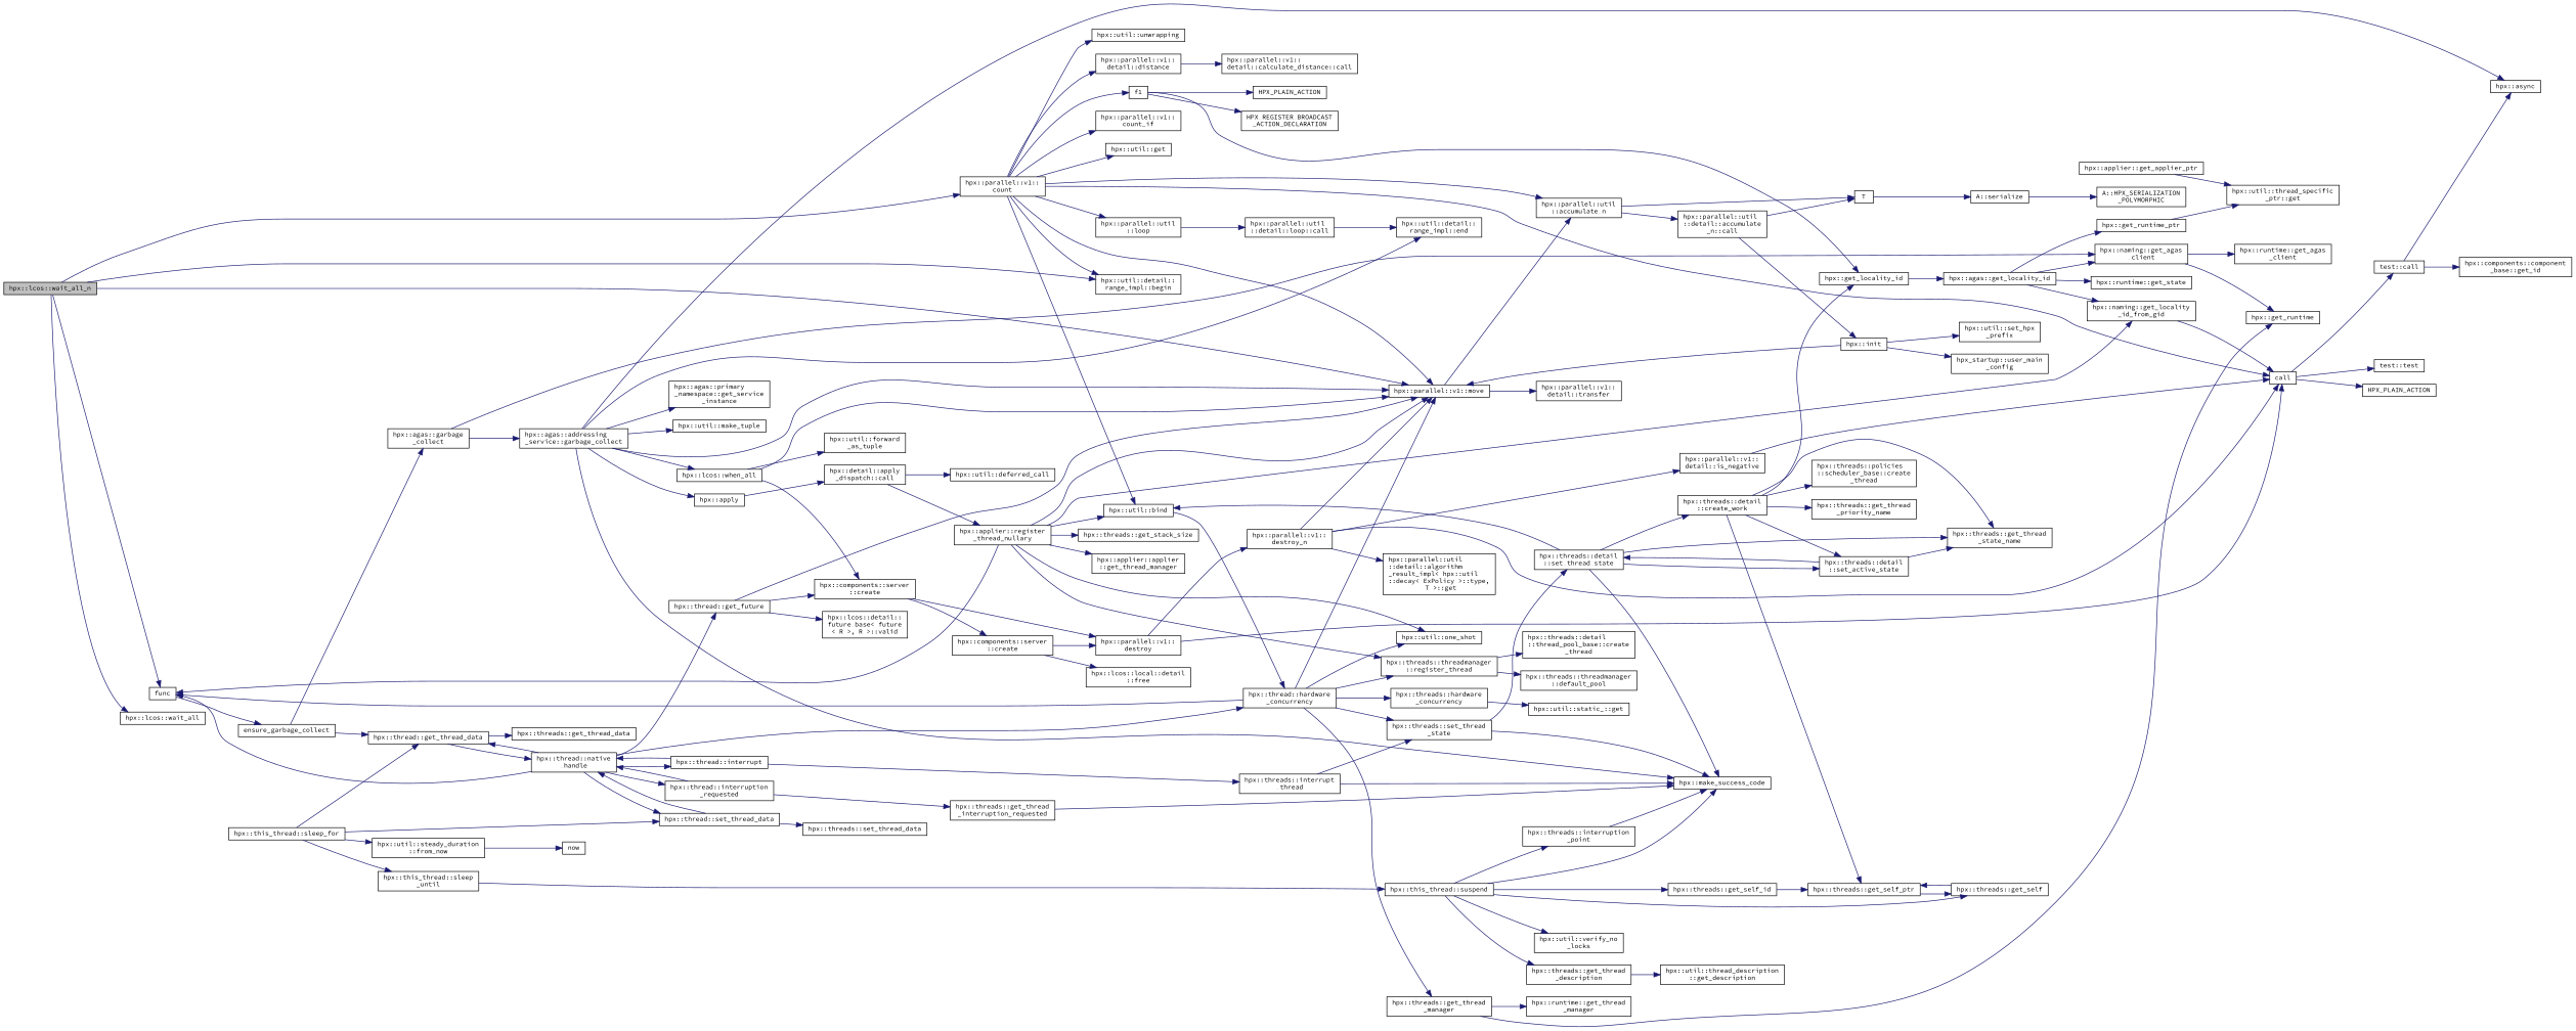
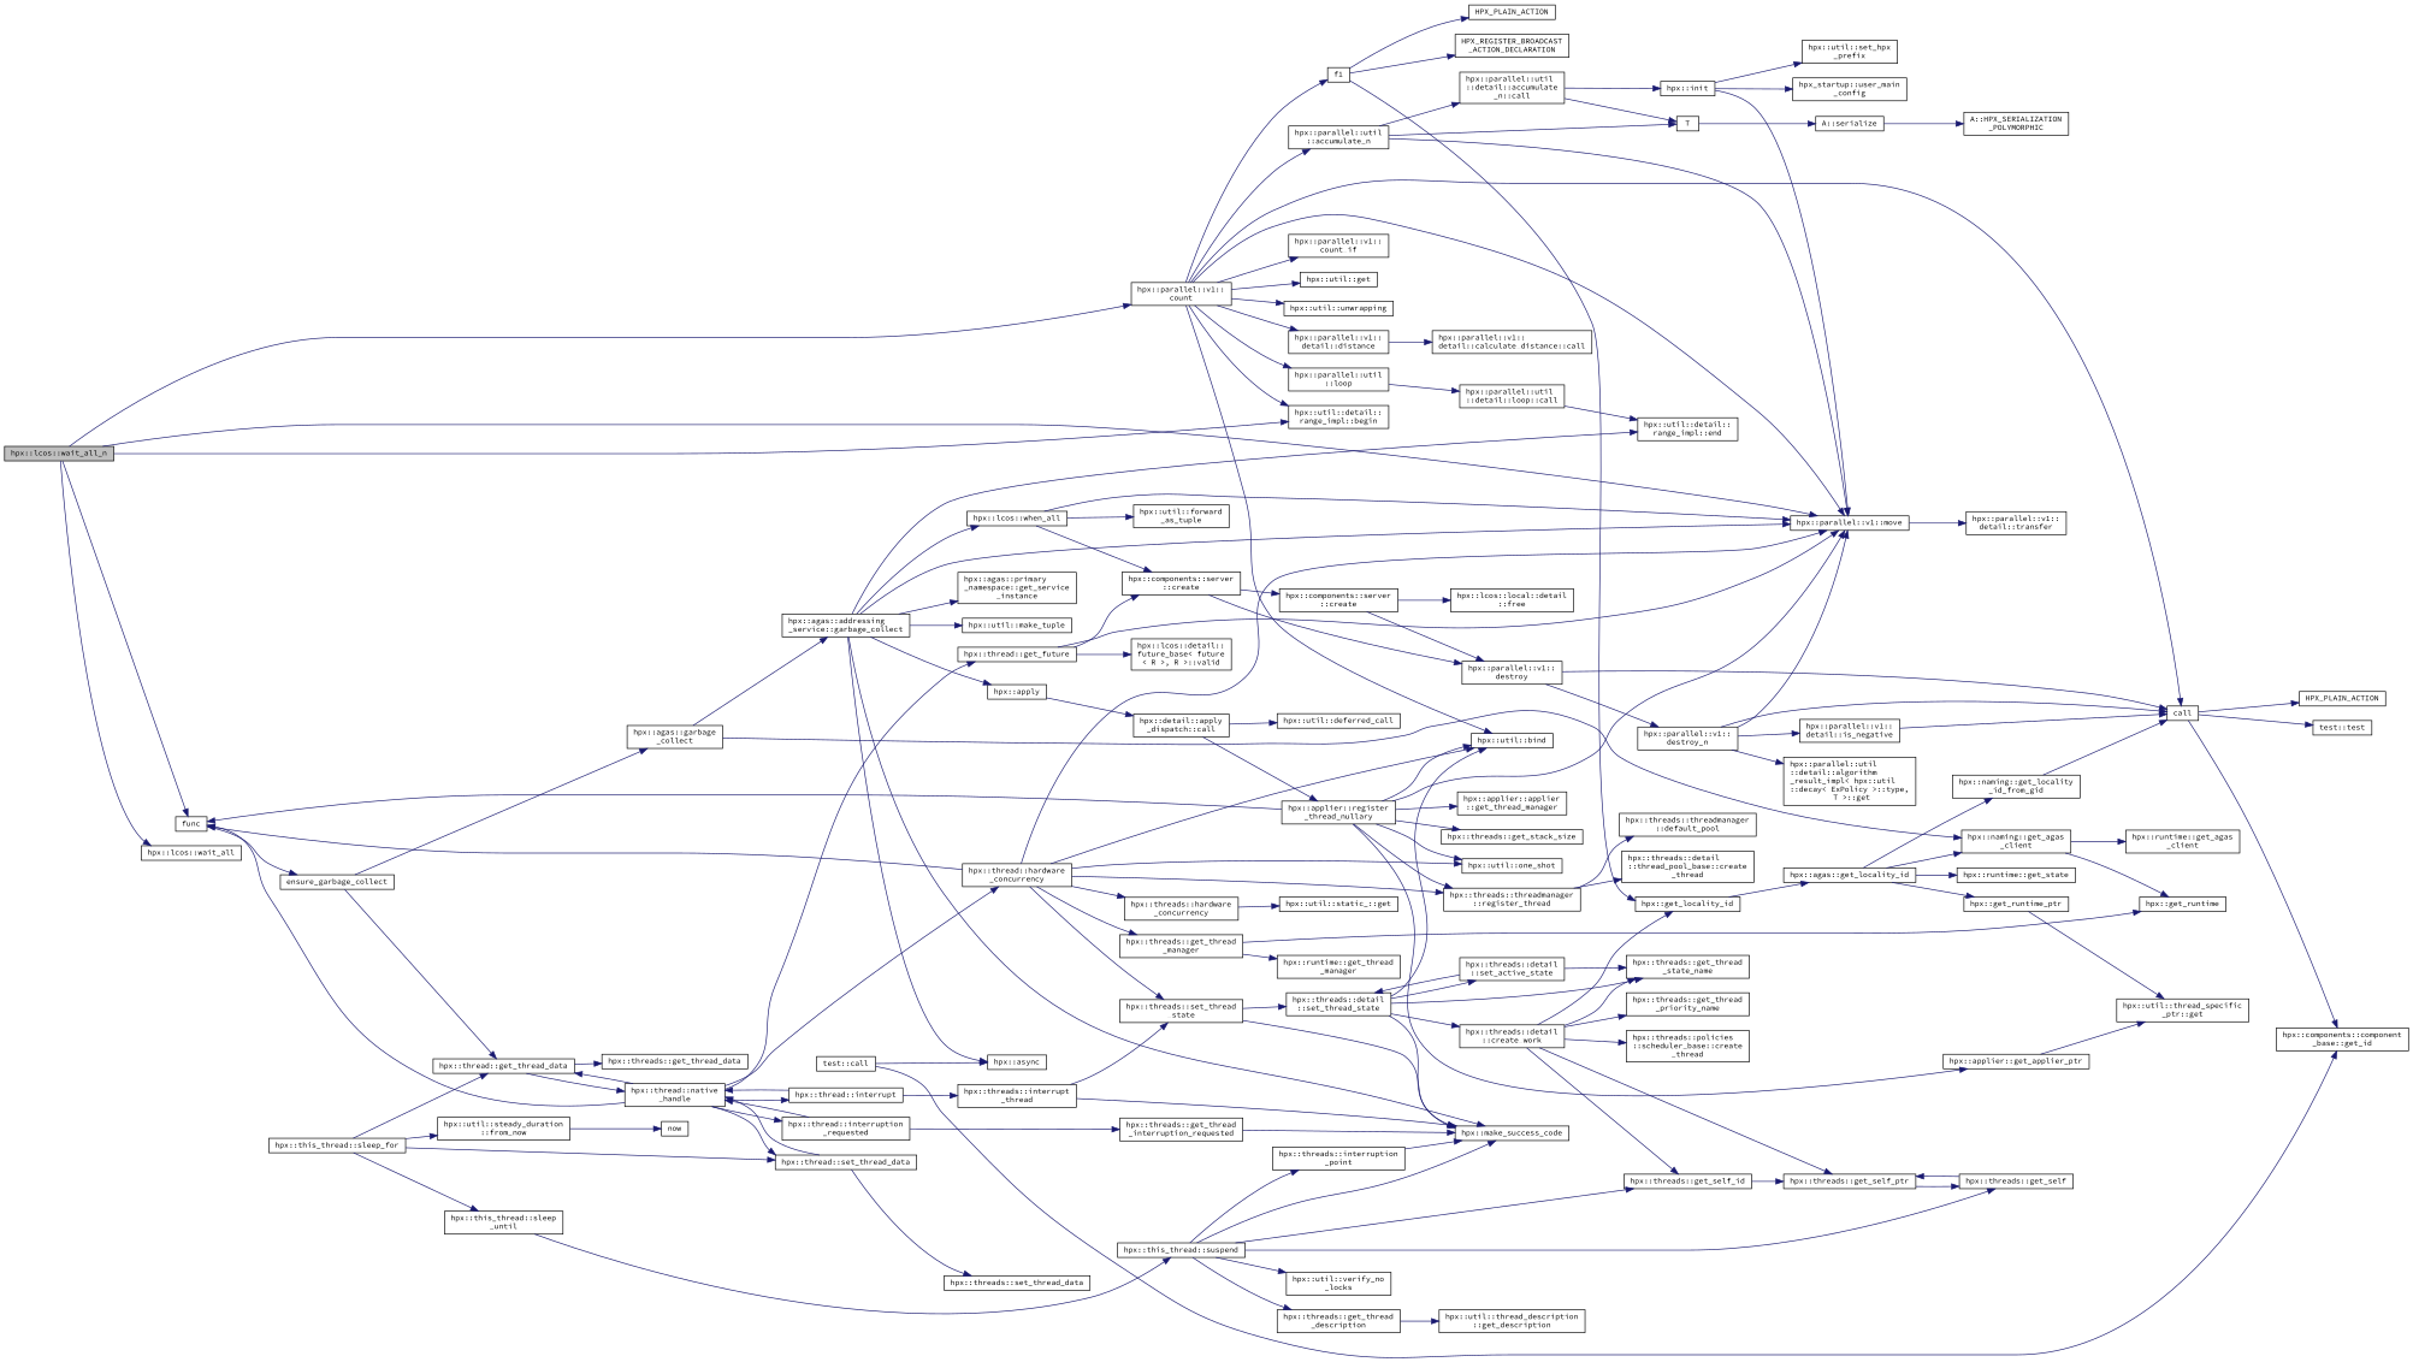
  digraph {
    fontname="Source Code Pro"
    rankdir=LR
    node [color=black fillcolor=white fontname="Source Code Pro" fontsize=10 shape=record style=filled]
    edge [color=midnightblue fontname="Source Code Pro" fontsize=10 labelfontname=Helvetica labelfontsize=10 style=solid]
    n1 [fillcolor=grey75 fontcolor=black height=0.2 label="hpx::lcos::wait_all_n" width=0.4]
    n2 [height=0.2 label=func width=0.4]
    n3 [height=0.2 label="hpx::parallel::v1::move" width=0.4]
    n4 [height=0.2 label="hpx::parallel::v1::\lcount" width=0.4]
    n5 [height=0.2 label="hpx::util::detail::\lrange_impl::begin" width=0.4]
    n6 [height=0.2 label="hpx::lcos::wait_all" width=0.4]
    n7 [height=0.2 label=ensure_garbage_collect width=0.4]
    n8 [height=0.2 label="hpx::parallel::v1::\ldetail::transfer" width=0.4]
    n9 [height=0.2 label="hpx::util::bind" width=0.4]
    n10 [height=0.2 label=call width=0.4]
    n11 [height=0.2 label="hpx::parallel::v1::\lcount_if" width=0.4]
    n12 [height=0.2 label=f1 width=0.4]
    n13 [height=0.2 label="hpx::parallel::util\l::loop" width=0.4]
    n14 [height=0.2 label="hpx::util::get" width=0.4]
    n15 [height=0.2 label="hpx::parallel::v1::\ldetail::distance" width=0.4]
    n16 [height=0.2 label="hpx::util::unwrapping" width=0.4]
    n17 [height=0.2 label="hpx::parallel::util\l::accumulate_n" width=0.4]
    n18 [height=0.2 label="hpx::agas::garbage\l_collect" width=0.4]
    n19 [height=0.2 label="hpx::thread::get_thread_data" width=0.4]
    n20 [height=0.2 label="hpx::this_thread::sleep_for" width=0.4]
    n21 [height=0.2 label="hpx::this_thread::sleep\l_until" width=0.4]
    n22 [height=0.2 label="hpx::util::steady_duration\l::from_now" width=0.4]
    n23 [height=0.2 label="hpx::thread::set_thread_data" width=0.4]
    n24 [height=0.2 label="hpx::naming::get_agas\l_client" width=0.4]
    n25 [height=0.2 label="hpx::agas::addressing\l_service::garbage_collect" width=0.4]
    n26 [height=0.2 label="hpx::this_thread::suspend" width=0.4]
    n27 [height=0.2 label=now width=0.4]
    n28 [height=0.2 label="hpx::threads::get_thread_data" width=0.4]
    n29 [height=0.2 label="hpx::thread::native\l_handle" width=0.4]
    n30 [height=0.2 label="hpx::threads::set_thread_data" width=0.4]
    n31 [height=0.2 label="hpx::threads::get_self" width=0.4]
    n32 [height=0.2 label="hpx::threads::get_self_id" width=0.4]
    n33 [height=0.2 label="hpx::threads::interruption\l_point" width=0.4]
    n34 [height=0.2 label="hpx::make_success_code" width=0.4]
    n35 [height=0.2 label="hpx::util::verify_no\l_locks" width=0.4]
    n36 [height=0.2 label="hpx::threads::get_thread\l_description" width=0.4]
    n37 [height=0.2 label="hpx::threads::get_self_ptr" width=0.4]
    n38 [height=0.2 label="hpx::util::thread_description\l::get_description" width=0.4]
    n39 [height=0.2 label="hpx::thread::hardware\l_concurrency" width=0.4]
    n40 [height=0.2 label="hpx::thread::interrupt" width=0.4]
    n41 [height=0.2 label="hpx::thread::interruption\l_requested" width=0.4]
    n42 [height=0.2 label="hpx::thread::get_future" width=0.4]
    n43 [height=0.2 label="hpx::threads::hardware\l_concurrency" width=0.4]
    n44 [height=0.2 label="hpx::util::one_shot" width=0.4]
    n45 [height=0.2 label="hpx::threads::get_thread\l_manager" width=0.4]
    n46 [height=0.2 label="hpx::threads::threadmanager\l::register_thread" width=0.4]
    n47 [height=0.2 label="hpx::threads::set_thread\l_state" width=0.4]
    n48 [height=0.2 label="hpx::threads::interrupt\l_thread" width=0.4]
    n49 [height=0.2 label="hpx::threads::get_thread\l_interruption_requested" width=0.4]
    n50 [height=0.2 label="hpx::lcos::detail::\lfuture_base\< future\l\< R \>, R \>::valid" width=0.4]
    n51 [height=0.2 label="hpx::components::server\l::create" width=0.4]
    n52 [height=0.2 label="hpx::util::static_::get" width=0.4]
    n53 [height=0.2 label="hpx::get_runtime" width=0.4]
    n54 [height=0.2 label="hpx::runtime::get_thread\l_manager" width=0.4]
    n55 [height=0.2 label="hpx::threads::threadmanager\l::default_pool" width=0.4]
    n56 [height=0.2 label="hpx::threads::detail\l::thread_pool_base::create\l_thread" width=0.4]
    n57 [height=0.2 label="hpx::threads::detail\l::set_thread_state" width=0.4]
    n58 [height=0.2 label="hpx::threads::get_thread\l_state_name" width=0.4]
    n59 [height=0.2 label="hpx::threads::detail\l::set_active_state" width=0.4]
    n60 [height=0.2 label="hpx::threads::detail\l::create_work" width=0.4]
    n61 [height=0.2 label="hpx::threads::get_thread\l_priority_name" width=0.4]
    n62 [height=0.2 label="hpx::get_locality_id" width=0.4]
    n63 [height=0.2 label="hpx::threads::policies\l::scheduler_base::create\l_thread" width=0.4]
    n64 [height=0.2 label="hpx::agas::get_locality_id" width=0.4]
    n65 [height=0.2 label="hpx::get_runtime_ptr" width=0.4]
    n66 [height=0.2 label="hpx::runtime::get_state" width=0.4]
    n67 [height=0.2 label="hpx::naming::get_locality\l_id_from_gid" width=0.4]
    n68 [height=0.2 label="hpx::util::thread_specific\l_ptr::get" width=0.4]
    n69 [height=0.2 label="hpx::runtime::get_agas\l_client" width=0.4]
    n70 [height=0.2 label="hpx::components::server\l::create" width=0.4]
    n71 [height=0.2 label="hpx::parallel::v1::\ldestroy" width=0.4]
    n72 [height=0.2 label="hpx::lcos::local::detail\l::free" width=0.4]
    n73 [height=0.2 label="hpx::parallel::v1::\ldestroy_n" width=0.4]
    n74 [height=0.2 label="test::test" width=0.4]
    n75 [height=0.2 label=HPX_PLAIN_ACTION width=0.4]
    n76 [height=0.2 label="test::call" width=0.4]
    n77 [height=0.2 label="hpx::parallel::v1::\ldetail::is_negative" width=0.4]
    n78 [height=0.2 label="hpx::parallel::util\l::detail::algorithm\l_result_impl\< hpx::util\l::decay\< ExPolicy \>::type,\l T \>::get" width=0.4]
    n79 [height=0.2 label="hpx::async" width=0.4]
    n80 [height=0.2 label="hpx::components::component\l_base::get_id" width=0.4]
    n81 [height=0.2 label="hpx::agas::primary\l_namespace::get_service\l_instance" width=0.4]
    n82 [height=0.2 label="hpx::util::make_tuple" width=0.4]
    n83 [height=0.2 label="hpx::util::detail::\lrange_impl::end" width=0.4]
    n84 [height=0.2 label="hpx::apply" width=0.4]
    n85 [height=0.2 label="hpx::lcos::when_all" width=0.4]
    n86 [height=0.2 label="hpx::detail::apply\l_dispatch::call" width=0.4]
    n87 [height=0.2 label="hpx::util::forward\l_as_tuple" width=0.4]
    n88 [height=0.2 label="hpx::applier::register\l_thread_nullary" width=0.4]
    n89 [height=0.2 label="hpx::util::deferred_call" width=0.4]
    n90 [height=0.2 label="hpx::applier::get_applier_ptr" width=0.4]
    n91 [height=0.2 label="hpx::threads::get_stack_size" width=0.4]
    n92 [height=0.2 label="hpx::applier::applier\l::get_thread_manager" width=0.4]
    n93 [height=0.2 label=HPX_PLAIN_ACTION width=0.4]
    n94 [height=0.2 label="HPX_REGISTER_BROADCAST\l_ACTION_DECLARATION" width=0.4]
    n95 [height=0.2 label="hpx::parallel::util\l::detail::loop::call" width=0.4]
    n96 [height=0.2 label="hpx::parallel::v1::\ldetail::calculate_distance::call" width=0.4]
    n97 [height=0.2 label="hpx::parallel::util\l::detail::accumulate\l_n::call" width=0.4]
    n98 [height=0.2 label=T width=0.4]
    n99 [height=0.2 label="hpx::init" width=0.4]
    n100 [height=0.2 label="A::serialize" width=0.4]
    n101 [height=0.2 label="hpx::util::set_hpx\l_prefix" width=0.4]
    n102 [height=0.2 label="hpx_startup::user_main\l_config" width=0.4]
    n103 [height=0.2 label="A::HPX_SERIALIZATION\l_POLYMORPHIC" width=0.4]
    n1 -> n2
    n1 -> n3
    n1 -> n4
    n1 -> n5
    n1 -> n6
    n2 -> n7
    n3 -> n8
    n4 -> n3
    n4 -> n5
    n4 -> n9
    n4 -> n10
    n4 -> n11
    n4 -> n12
    n4 -> n13
    n4 -> n14
    n4 -> n15
    n4 -> n16
    n4 -> n17
    n7 -> n18
    n7 -> n19
    n10 -> n74
    n10 -> n75
-   n10 -> n76
+   n10 -> n80
    n12 -> n62
    n12 -> n93
    n12 -> n94
    n13 -> n95
    n15 -> n96
-   n3 -> n17
+   n17 -> n3
    n17 -> n97
    n17 -> n98
    n18 -> n24
    n18 -> n25
    n19 -> n28
    n19 -> n29
    n20 -> n19
    n20 -> n21
    n20 -> n22
    n20 -> n23
    n21 -> n26
    n22 -> n27
    n23 -> n29
    n23 -> n30
    n24 -> n53
    n24 -> n69
    n25 -> n3
    n25 -> n34
    n25 -> n79
    n25 -> n81
    n25 -> n82
    n25 -> n83
    n25 -> n84
    n25 -> n85
    n26 -> n31
    n26 -> n32
    n26 -> n33
    n26 -> n34
    n26 -> n35
    n26 -> n36
    n29 -> n2
    n29 -> n19
    n29 -> n23
    n29 -> n39
    n29 -> n40
    n29 -> n41
    n29 -> n42
    n31 -> n37
    n32 -> n37
    n33 -> n34
    n36 -> n38
    n37 -> n31
    n39 -> n2
    n39 -> n3
-   n9 -> n39
+   n39 -> n9
    n39 -> n43
    n39 -> n44
    n39 -> n45
    n39 -> n46
    n39 -> n47
    n40 -> n29
    n40 -> n48
    n41 -> n29
    n41 -> n49
    n42 -> n3
    n42 -> n50
    n42 -> n51
    n43 -> n52
    n45 -> n53
    n45 -> n54
    n46 -> n55
    n46 -> n56
    n47 -> n34
    n47 -> n57
    n48 -> n34
    n48 -> n47
    n49 -> n34
    n51 -> n70
    n51 -> n71
    n57 -> n9
    n57 -> n34
    n57 -> n58
    n57 -> n59
    n57 -> n60
    n59 -> n57
    n59 -> n58
-   n60 -> n59
+   n60 -> n32
    n60 -> n37
    n60 -> n58
    n60 -> n61
    n60 -> n62
    n60 -> n63
    n62 -> n64
    n64 -> n24
    n64 -> n65
    n64 -> n66
    n64 -> n67
    n65 -> n68
    n67 -> n10
    n70 -> n71
    n70 -> n72
    n71 -> n10
    n71 -> n73
    n73 -> n3
    n73 -> n10
    n73 -> n77
    n73 -> n78
    n76 -> n79
    n76 -> n80
    n77 -> n10
    n84 -> n86
    n85 -> n3
    n85 -> n51
    n85 -> n87
    n86 -> n88
    n86 -> n89
    n88 -> n2
    n88 -> n3
    n88 -> n9
    n88 -> n44
    n88 -> n46
-   n88 -> n67
+   n88 -> n90
    n88 -> n91
    n88 -> n92
    n90 -> n68
    n95 -> n83
    n97 -> n98
    n97 -> n99
    n98 -> n100
    n99 -> n3
    n99 -> n101
    n99 -> n102
    n100 -> n103
  }
